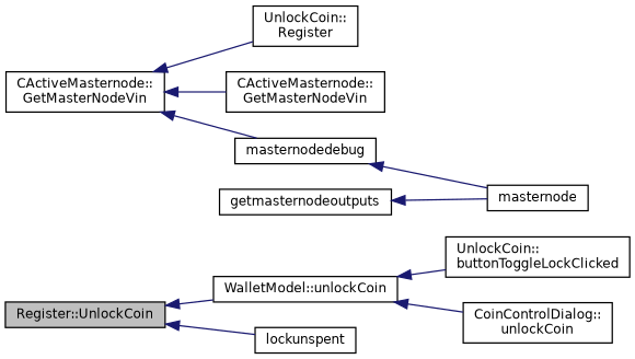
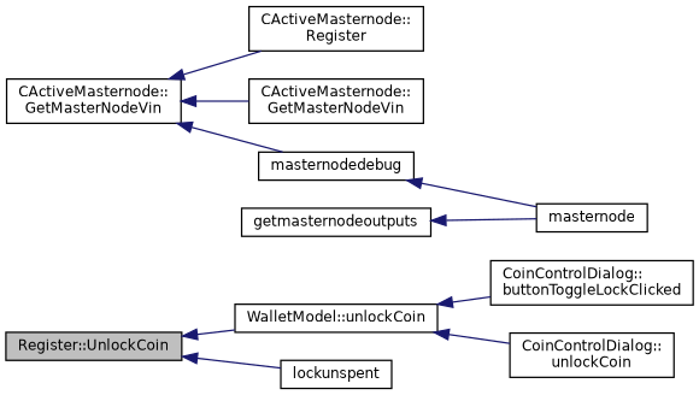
  digraph {
    rankdir=LR
    node [color=black fillcolor=white fontname=Helvetica fontsize=10 shape=record style=filled]
    edge [color=midnightblue dir=back fontname=Helvetica fontsize=10 labelfontname=Helvetica labelfontsize=10 style=solid]
    n1 [fillcolor=grey75 fontcolor=black height=0.2 label="Register::UnlockCoin" width=0.4]
    n2 [height=0.2 label="WalletModel::unlockCoin" width=0.4]
    n3 [height=0.2 label=lockunspent width=0.4]
-   n4 [height=0.2 label="UnlockCoin::\lbuttonToggleLockClicked" width=0.4]
+   n4 [height=0.2 label="CoinControlDialog::\lbuttonToggleLockClicked" width=0.4]
    n5 [height=0.2 label="CoinControlDialog::\lunlockCoin" width=0.4]
    n6 [height=0.2 label="CActiveMasternode::\lGetMasterNodeVin" width=0.4]
-   n7 [height=0.2 label="UnlockCoin::\lRegister" width=0.4]
+   n7 [height=0.2 label="CActiveMasternode::\lRegister" width=0.4]
    n8 [height=0.2 label="CActiveMasternode::\lGetMasterNodeVin" width=0.4]
    n9 [height=0.2 label=masternodedebug width=0.4]
    n10 [height=0.2 label=getmasternodeoutputs width=0.4]
    n11 [height=0.2 label=masternode width=0.4]
    n1 -> n2
    n1 -> n3
    n2 -> n4
    n2 -> n5
    n6 -> n7
    n6 -> n8
    n6 -> n9
    n9 -> n11
    n10 -> n11
  }
